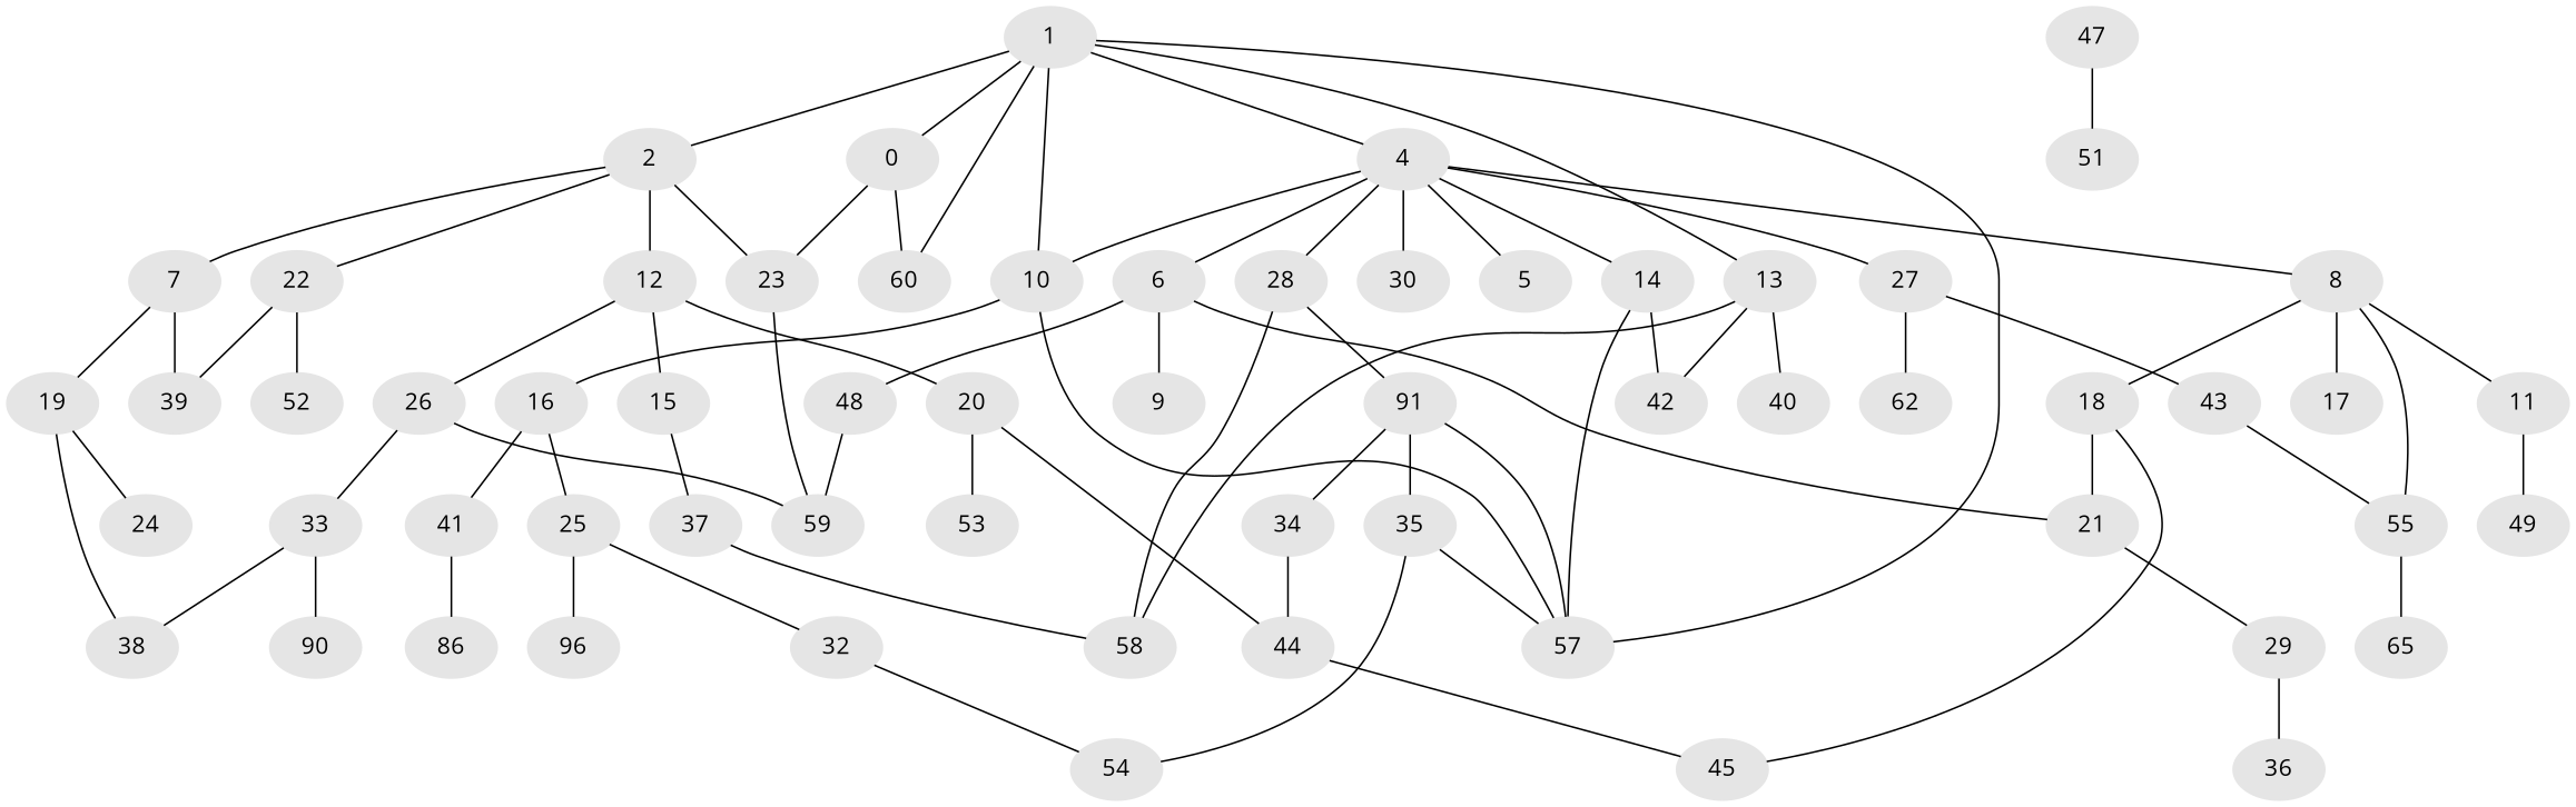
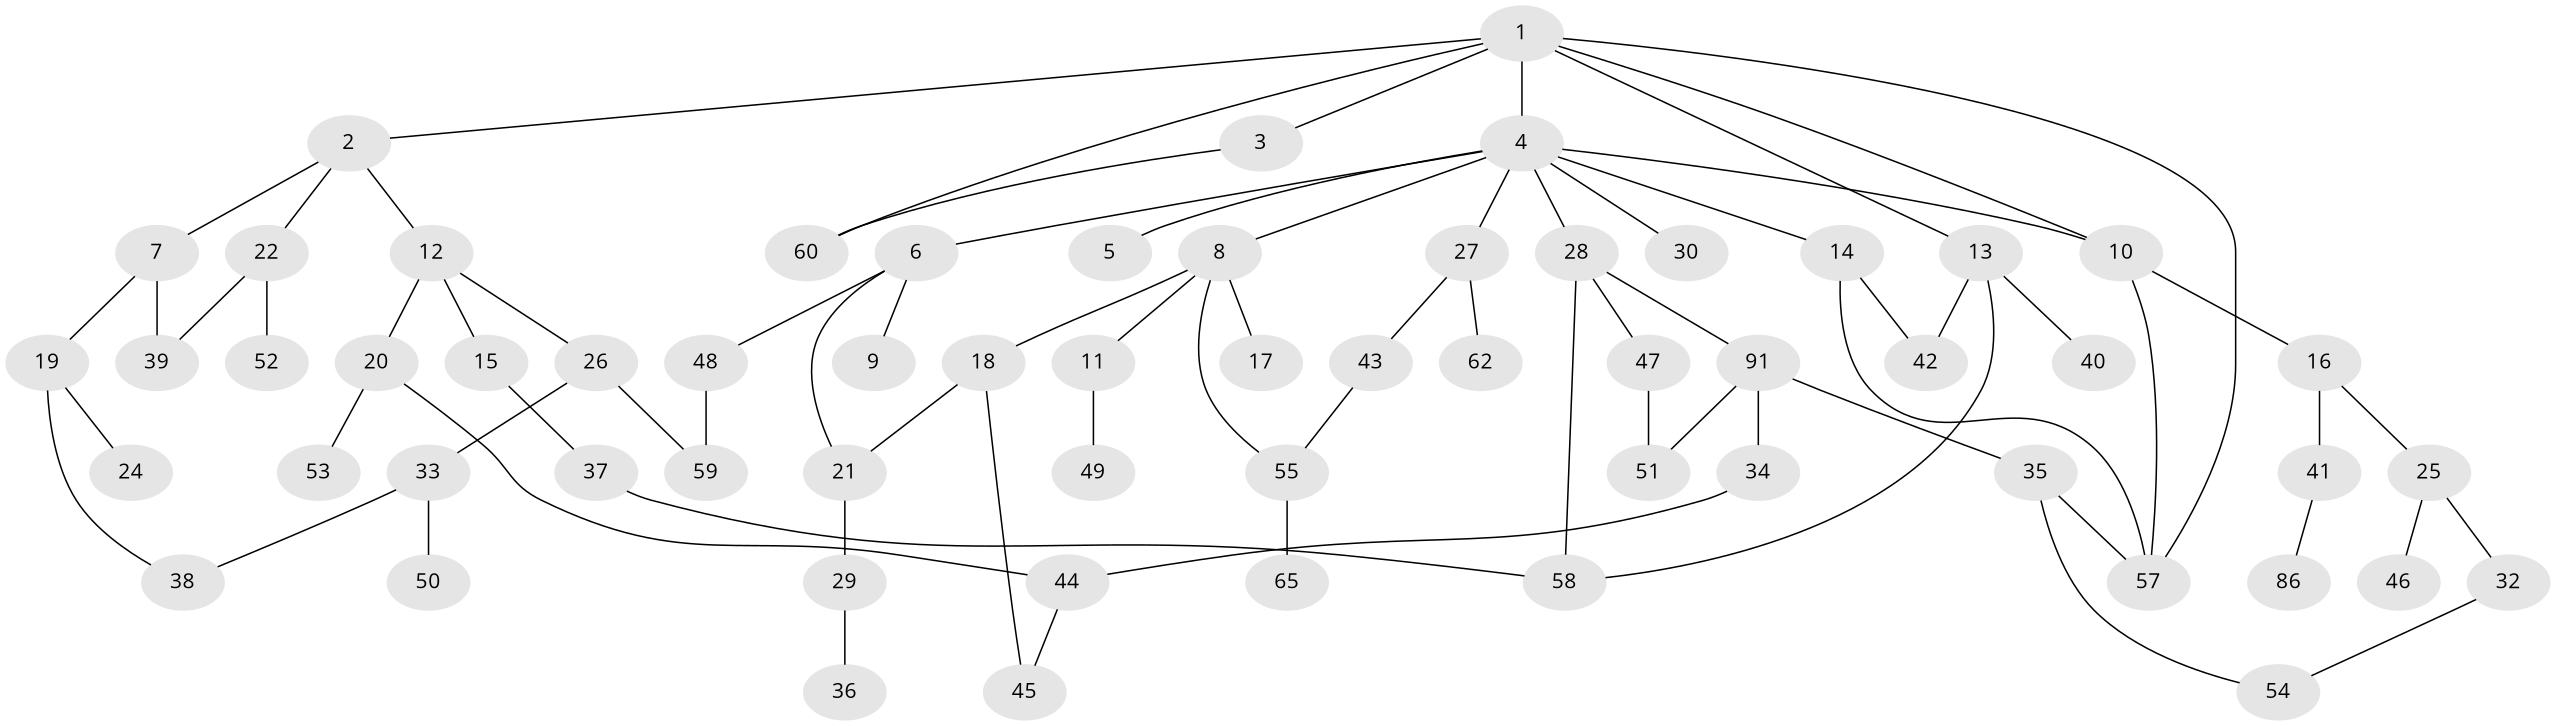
  graph {
    fontname="Open Sans"
    node [color=gray90 fontname="Open Sans" style=filled]
    edge [fontname="Open Sans"]
    1
    2
-   3 [label=0]
+   3
    4
    10
    13
    57
    60
    7
    12
    22
-   23
    5
    6
    8
    14
    27
    28
    30
    16
    40
    42
    58
    19
    39
    15
    20
    26
    52
    59
    9
    21
    48
    11
    17
    18
    55
    43
    62
    n40 [label=91]
    47
    29
    24
    38
    49
    45
    n47 [label=65]
    25
    41
    37
    44
    53
    33
    32
-   46 [label=96]
+   46
    n56 [label=86]
    36
    54
-   50 [label=90]
+   50
    34
    35
    51
    1 -- 2
    1 -- 3
    1 -- 4
    1 -- 10
    1 -- 13
    1 -- 57
    1 -- 60
    2 -- 7
    2 -- 12
    2 -- 22
-   2 -- 23
    3 -- 60
-   3 -- 23
    4 -- 10
    4 -- 5
    4 -- 6
    4 -- 8
    4 -- 14
    4 -- 27
    4 -- 28
    4 -- 30
    10 -- 57
    10 -- 16
    13 -- 40
    13 -- 42
    13 -- 58
    7 -- 19
    7 -- 39
    12 -- 15
    12 -- 20
    12 -- 26
    22 -- 39
    22 -- 52
-   23 -- 59
    6 -- 9
    6 -- 21
    6 -- 48
    8 -- 11
    8 -- 17
    8 -- 18
    8 -- 55
    14 -- 57
    14 -- 42
    27 -- 43
    27 -- 62
    28 -- 58
    28 -- n40
+   28 -- 47
    16 -- 25
    16 -- 41
    19 -- 24
    19 -- 38
    15 -- 37
    20 -- 44
    20 -- 53
    26 -- 59
    26 -- 33
    21 -- 29
    48 -- 59
    11 -- 49
    18 -- 21
    18 -- 45
    55 -- n47
    43 -- 55
    n40 -- 34
    n40 -- 35
-   n40 -- 57
+   n40 -- 51
    47 -- 51
    29 -- 36
    25 -- 32
    25 -- 46
    41 -- n56
    37 -- 58
    44 -- 45
    33 -- 38
    33 -- 50
    32 -- 54
    34 -- 44
    35 -- 57
    35 -- 54
  }
